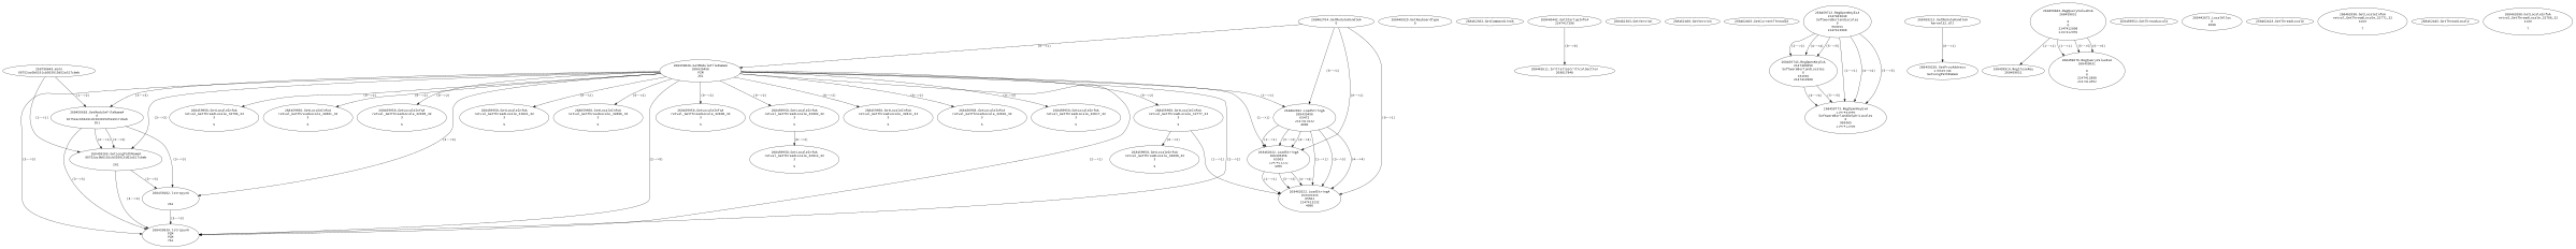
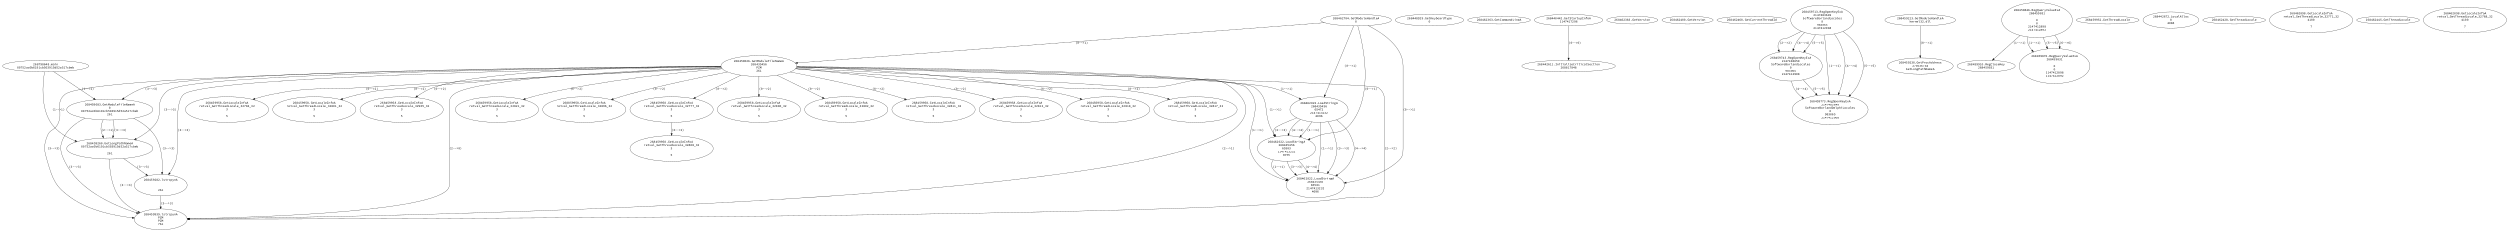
  digraph {
    fontname="Source Code Pro"
    node [fontname="Source Code Pro"]
    edge [fontname="Source Code Pro"]
    n1 [label="268798648.main\n00752ac0b6191cb503915d52a517cbeb"]
    n2 [label="268459683.GetModuleFileNameA\n0\n00752ac0b6191cb503915d52a517cbeb\n261"]
    n3 [label="268459260.GetLongPathNameA\n00752ac0b6191cb503915d52a517cbeb\n\n261"]
    n4 [label="268459282.lstrcpynA\n\n\n261"]
    n5 [label="268459939.lstrcpynA\nPZM\nPZM\n761"]
    n6 [label="268462704.GetModuleHandleA\n0"]
    n7 [label="268459026.GetModuleFileNameA\n268435456\nPZM\n261"]
    n8 [label="268462022.LoadStringA\n268435456\n65472\n2147413232\n4096"]
    n9 [label="268462022.LoadStringA\n268435456\n65503\n2147413232\n4096"]
    n10 [label="268462022.LoadStringA\n268435456\n65501\n2147413232\n4096"]
    n11 [label="268459958.GetLocaleInfoA\nretval_GetThreadLocale_32794_32\n3\n\n5"]
    n12 [label="268459958.GetLocaleInfoA\nretval_GetThreadLocale_32801_32\n3\n\n5"]
    n13 [label="268459958.GetLocaleInfoA\nretval_GetThreadLocale_32905_32\n3\n\n5"]
    n14 [label="268459958.GetLocaleInfoA\nretval_GetThreadLocale_32821_32\n3\n\n5"]
    n15 [label="268859958.GetLocaleInfoA\nretval_GetThreadLocale_32896_32\n3\n\n5"]
    n16 [label="268459958.GetLocaleInfoA\nretval_GetThreadLocale_32777_32\n3\n\n5"]
    n17 [label="268459958.GetLocaleInfoA\nretval_GetThreadLocale_32800_32\n3\n\n5"]
    n18 [label="268459958.GetLocaleInfoA\nretval_GetThreadLocale_32802_32\n3\n\n5"]
    n19 [label="268459958.GetLocaleInfoA\nretval_GetThreadLocale_32811_32\n3\n\n5"]
    n20 [label="268459958.GetLocaleInfoA\nretval_GetThreadLocale_32812_32\n3\n\n5"]
    n21 [label="268456958.GetLocaleInfoA\nretval_GetThreadLocale_32818_32\n3\n\n5"]
    n22 [label="268459958.GetLocaleInfoA\nretval_GetThreadLocale_32817_32\n3\n\n5"]
    n23 [label="268448929.GetKeyboardType\n0"]
    n24 [label="268462363.GetCommandLineA\n"]
    n25 [label="268440442.GetStartupInfoA\n2147417296"]
    n26 [label="268442611.InitializeCriticalSection\n268817848"]
    n27 [label="268462383.GetVersion\n"]
    n28 [label="268462400.GetVersion\n"]
    n29 [label="268462460.GetCurrentThreadId\n"]
    n30 [label="268459958.GetLocaleInfoA\nretval_GetThreadLocale_32808_32\n3\n\n5"]
    n31 [label="268459713.RegOpenKeyExA\n2147483649\nSoftware\Borland\Locales\n0\n983065\n2147412908"]
    n32 [label="268459743.RegOpenKeyExA\n2147483650\nSoftware\Borland\Locales\n0\n983065\n2147412908"]
    n33 [label="268459773.RegOpenKeyExA\n2147483649\nSoftware\Borland\Delphi\Locales\n0\n983065\n2147412908"]
    n34 [label="268459213.GetModuleHandleA\nkernel32.dll"]
    n35 [label="268459230.GetProcAddress\n270536744\nGetLongPathNameA"]
    n36 [label="268459846.RegQueryValueExA\n268459031\n\n0\n0\n2147412898\n2147412892"]
    n37 [label="268459910.RegCloseKey\n268459031"]
    n38 [label="268459876.RegQueryValueExA\n268459031\n\n0\n0\n2147412898\n2147412892"]
    n39 [label="268459952.GetThreadLocale\n"]
    n40 [label="268442672.LocalAlloc\n0\n4088"]
    n41 [label="268462428.GetThreadLocale\n"]
    n42 [label="268462098.GetLocaleInfoA\nretval_GetThreadLocale_32771_32\n4100\n\n7"]
    n43 [label="268462445.GetThreadLocale\n"]
    n44 [label="268462098.GetLocaleInfoA\nretval_GetThreadLocale_32768_32\n4100\n\n7"]
    n1 -> n2 [label="(1-->2)"]
    n1 -> n3 [label="(1-->1)"]
    n2 -> n3 [label="(2-->1)"]
    n2 -> n3 [label="(3-->3)"]
    n2 -> n4 [label="(3-->3)"]
    n2 -> n5 [label="(3-->3)"]
    n3 -> n4 [label="(3-->3)"]
    n3 -> n5 [label="(3-->3)"]
    n4 -> n5 [label="(3-->3)"]
    n6 -> n7 [label="(0-->1)"]
    n6 -> n8 [label="(0-->1)"]
    n6 -> n9 [label="(0-->1)"]
    n6 -> n10 [label="(0-->1)"]
    n7 -> n2 [label="(3-->3)"]
    n7 -> n3 [label="(3-->3)"]
    n7 -> n4 [label="(3-->3)"]
    n7 -> n5 [label="(2-->1)"]
    n7 -> n5 [label="(2-->2)"]
    n7 -> n5 [label="(3-->3)"]
    n7 -> n5 [label="(2-->0)"]
    n7 -> n8 [label="(1-->1)"]
    n7 -> n9 [label="(1-->1)"]
-   n16 -> n10 [label="(1-->1)"]
+   n7 -> n10 [label="(1-->1)"]
    n7 -> n11 [label="(0-->2)"]
    n7 -> n12 [label="(0-->2)"]
    n7 -> n13 [label="(0-->2)"]
    n7 -> n14 [label="(0-->2)"]
    n7 -> n15 [label="(0-->2)"]
    n7 -> n16 [label="(0-->2)"]
    n7 -> n17 [label="(0-->2)"]
    n7 -> n18 [label="(0-->2)"]
    n7 -> n19 [label="(0-->2)"]
-   n18 -> n20 [label="(0-->2)"]
+   n7 -> n20 [label="(0-->2)"]
    n7 -> n21 [label="(0-->2)"]
    n7 -> n22 [label="(0-->2)"]
    n8 -> n9 [label="(1-->1)"]
    n8 -> n9 [label="(3-->3)"]
    n8 -> n9 [label="(4-->4)"]
    n8 -> n10 [label="(1-->1)"]
    n8 -> n10 [label="(3-->3)"]
    n8 -> n10 [label="(4-->4)"]
    n9 -> n10 [label="(1-->1)"]
    n9 -> n10 [label="(3-->3)"]
    n9 -> n10 [label="(4-->4)"]
    n16 -> n30 [label="(0-->2)"]
    n25 -> n26 [label="(0-->0)"]
    n31 -> n32 [label="(2-->2)"]
    n31 -> n32 [label="(4-->4)"]
    n31 -> n32 [label="(5-->5)"]
    n31 -> n33 [label="(1-->1)"]
    n31 -> n33 [label="(4-->4)"]
    n31 -> n33 [label="(5-->5)"]
    n32 -> n33 [label="(4-->4)"]
    n32 -> n33 [label="(5-->5)"]
    n34 -> n35 [label="(0-->1)"]
    n36 -> n37 [label="(1-->1)"]
    n36 -> n38 [label="(1-->1)"]
    n36 -> n38 [label="(5-->5)"]
    n36 -> n38 [label="(6-->6)"]
  }
